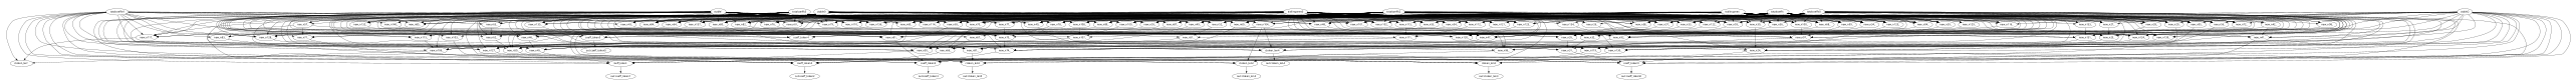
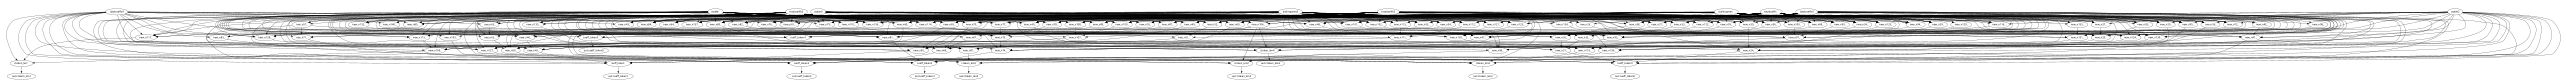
  digraph {
    fontname="Noto Sans"
    node [fontname="Noto Sans"]
    edge [fontname="Noto Sans"]
    new_n31_
    coeff_token0
    "out:coeff_token0"
    ctable2
    new_n24_
    new_n41_
    new_n29_
    new_n27_
    new_n26_
    new_n56_
    coeff_token1
    coeff_token2
    new_n72_
    coeff_token3
    coeff_token4
    coeff_token5
    ctoken_len0
    new_n91_
    new_n95_
    new_n106_
    new_n117_
    new_n116_
    ctoken_len2
    new_n119_
    new_n130_
    new_n131_
    new_n135_
    ctoken_len4
    new_n25_
    "out:coeff_token1"
    "out:coeff_token2"
    new_n71_
    "out:coeff_token3"
    "out:coeff_token5"
    "out:ctoken_len0"
    ctoken_len1
    new_n115_
    "out:ctoken_len2"
    ctoken_len3
    "out:ctoken_len4"
    ctable1
    new_n40_
    new_n33_
    new_n37_
    new_n38_
    new_n43_
    new_n57_
    new_n50_
    new_n49_
    new_n47_
    new_n46_
    new_n48_
    new_n52_
    new_n66_
    new_n64_
    new_n65_
    new_n60_
    new_n62_
    new_n61_
    new_n70_
    new_n81_
    new_n80_
    new_n79_
    new_n78_
    new_n76_
    new_n77_
    new_n82_
    new_n84_
    new_n85_
    new_n103_
    new_n92_
    new_n93_
    new_n102_
    new_n101_
    new_n99_
    new_n100_
    new_n109_
    new_n108_
    new_n110_
    new_n125_
    new_n120_
    new_n136_
    new_n137_
    new_n128_
    new_n132_
    new_n32_
    new_n35_
    new_n124_
    new_n45_
    new_n51_
    new_n59_
    new_n74_
    new_n75_
    new_n83_
    new_n96_
    new_n97_
    new_n107_
    new_n127_
    totalcoeffs4
    new_n63_
    new_n87_
    new_n89_
    new_n104_
    new_n140_
+   "out:ctoken_len1"
    new_n139_
    new_n30_
    totalcoeffs2
    new_n28_
    new_n39_
    new_n34_
    new_n36_
    new_n42_
    new_n53_
    new_n54_
    new_n55_
    new_n69_
    new_n68_
    new_n94_
    new_n113_
    new_n112_
    new_n114_
    new_n123_
    new_n122_
    new_n121_
    new_n134_
    new_n67_
    new_n111_
    "out:ctoken_len3"
    trailingones0
    new_n129_
    new_n133_
    totalcoeffs0
    totalcoeffs3
    ctable0
    totalcoeffs1
    new_n98_
    trailingones1
    new_n31_ -> coeff_token0
    coeff_token0 -> "out:coeff_token0"
    ctable2 -> coeff_token0
    ctable2 -> new_n24_
    ctable2 -> new_n41_
    ctable2 -> new_n29_
    ctable2 -> new_n27_
    ctable2 -> new_n26_
    ctable2 -> new_n56_
    ctable2 -> coeff_token1
    ctable2 -> coeff_token2
    ctable2 -> new_n72_
    ctable2 -> coeff_token3
    ctable2 -> coeff_token4
    ctable2 -> coeff_token5
    ctable2 -> ctoken_len0
    ctable2 -> new_n91_
    ctable2 -> new_n95_
    ctable2 -> new_n106_
    ctable2 -> new_n117_
    ctable2 -> new_n116_
    ctable2 -> ctoken_len2
    ctable2 -> new_n119_
    ctable2 -> new_n130_
    ctable2 -> new_n131_
    ctable2 -> new_n135_
    ctable2 -> ctoken_len4
    new_n24_ -> coeff_token0
    new_n41_ -> coeff_token0
    new_n29_ -> new_n24_
    new_n27_ -> new_n25_
    new_n26_ -> new_n25_
    new_n56_ -> coeff_token1
    coeff_token1 -> "out:coeff_token1"
    coeff_token2 -> "out:coeff_token2"
    new_n72_ -> new_n71_
    coeff_token3 -> "out:coeff_token3"
    coeff_token5 -> "out:coeff_token5"
    ctoken_len0 -> "out:ctoken_len0"
    new_n91_ -> ctoken_len0
    new_n95_ -> new_n91_
    new_n106_ -> ctoken_len1
    new_n117_ -> ctoken_len1
    new_n116_ -> new_n115_
    ctoken_len2 -> "out:ctoken_len2"
    new_n119_ -> ctoken_len2
    new_n130_ -> ctoken_len3
    new_n131_ -> new_n130_
    new_n135_ -> new_n130_
    ctoken_len4 -> "out:ctoken_len4"
    new_n25_ -> new_n24_
    new_n71_ -> coeff_token2
+   ctoken_len1 -> "out:ctoken_len1"
    new_n115_ -> new_n106_
    ctoken_len3 -> "out:ctoken_len3"
    ctable1 -> coeff_token0
    ctable1 -> coeff_token4
    ctable1 -> coeff_token5
    ctable1 -> new_n91_
    ctable1 -> new_n106_
    ctable1 -> new_n117_
    ctable1 -> new_n135_
    ctable1 -> ctoken_len4
    ctable1 -> new_n115_
    ctable1 -> new_n40_
    ctable1 -> new_n33_
    ctable1 -> new_n37_
    ctable1 -> new_n38_
    ctable1 -> new_n43_
    ctable1 -> new_n57_
    ctable1 -> new_n50_
    ctable1 -> new_n49_
    ctable1 -> new_n47_
    ctable1 -> new_n46_
    ctable1 -> new_n48_
    ctable1 -> new_n52_
    ctable1 -> new_n66_
    ctable1 -> new_n64_
    ctable1 -> new_n65_
    ctable1 -> new_n60_
    ctable1 -> new_n62_
    ctable1 -> new_n61_
    ctable1 -> new_n70_
    ctable1 -> new_n81_
    ctable1 -> new_n80_
    ctable1 -> new_n79_
    ctable1 -> new_n78_
    ctable1 -> new_n76_
    ctable1 -> new_n77_
    ctable1 -> new_n82_
    ctable1 -> new_n84_
    ctable1 -> new_n85_
    ctable1 -> new_n103_
    ctable1 -> new_n92_
    ctable1 -> new_n93_
    ctable1 -> new_n102_
    ctable1 -> new_n101_
    ctable1 -> new_n99_
    ctable1 -> new_n100_
    ctable1 -> new_n109_
    ctable1 -> new_n108_
    ctable1 -> new_n110_
    ctable1 -> new_n125_
    ctable1 -> new_n120_
    ctable1 -> new_n136_
    ctable1 -> new_n137_
    ctable1 -> new_n128_
    ctable1 -> new_n132_
    new_n40_ -> new_n31_
    new_n33_ -> new_n32_
    new_n37_ -> new_n35_
    new_n38_ -> new_n35_
    new_n43_ -> new_n41_
    new_n57_ -> coeff_token1
    new_n57_ -> new_n71_
    new_n57_ -> new_n124_
    new_n50_ -> coeff_token1
    new_n49_ -> new_n45_
    new_n47_ -> new_n45_
    new_n46_ -> new_n45_
    new_n48_ -> new_n47_
    new_n52_ -> new_n51_
    new_n66_ -> coeff_token2
    new_n64_ -> new_n59_
    new_n65_ -> new_n59_
    new_n60_ -> new_n59_
    new_n62_ -> new_n59_
    new_n61_ -> new_n59_
    new_n70_ -> new_n66_
    new_n81_ -> coeff_token3
    new_n80_ -> new_n74_
    new_n79_ -> new_n74_
    new_n78_ -> new_n75_
    new_n76_ -> new_n75_
    new_n77_ -> new_n75_
    new_n82_ -> new_n81_
    new_n84_ -> new_n83_
    new_n85_ -> new_n83_
    new_n103_ -> ctoken_len0
    new_n92_ -> new_n91_
    new_n93_ -> new_n92_
    new_n102_ -> new_n96_
    new_n101_ -> new_n96_
    new_n99_ -> new_n97_
    new_n100_ -> new_n97_
    new_n109_ -> new_n107_
    new_n108_ -> new_n107_
    new_n110_ -> new_n107_
    new_n125_ -> new_n119_
    new_n120_ -> new_n119_
    new_n136_ -> ctoken_len3
    new_n137_ -> ctoken_len3
    new_n128_ -> new_n127_
    new_n132_ -> new_n131_
    new_n32_ -> new_n31_
    new_n35_ -> new_n31_
    new_n124_ -> new_n119_
    new_n45_ -> coeff_token1
    new_n51_ -> new_n50_
    new_n59_ -> coeff_token2
    new_n74_ -> coeff_token3
    new_n75_ -> new_n74_
    new_n83_ -> coeff_token3
    new_n96_ -> ctoken_len0
    new_n97_ -> new_n96_
    new_n107_ -> new_n106_
    new_n127_ -> ctoken_len3
    totalcoeffs4 -> coeff_token0
    totalcoeffs4 -> coeff_token1
    totalcoeffs4 -> coeff_token2
    totalcoeffs4 -> coeff_token3
    totalcoeffs4 -> ctoken_len0
    totalcoeffs4 -> new_n117_
    totalcoeffs4 -> ctoken_len2
    totalcoeffs4 -> new_n130_
    totalcoeffs4 -> new_n71_
    totalcoeffs4 -> ctoken_len1
    totalcoeffs4 -> new_n43_
    totalcoeffs4 -> new_n50_
    totalcoeffs4 -> new_n46_
    totalcoeffs4 -> new_n85_
    totalcoeffs4 -> new_n128_
    totalcoeffs4 -> new_n45_
    totalcoeffs4 -> new_n59_
    totalcoeffs4 -> new_n83_
    totalcoeffs4 -> new_n63_
    totalcoeffs4 -> new_n87_
    totalcoeffs4 -> new_n89_
    totalcoeffs4 -> new_n104_
    totalcoeffs4 -> new_n140_
    new_n63_ -> new_n62_
    new_n87_ -> coeff_token4
    new_n89_ -> coeff_token5
    new_n104_ -> new_n117_
    new_n104_ -> ctoken_len2
    new_n104_ -> ctoken_len4
    new_n104_ -> new_n103_
    new_n140_ -> new_n139_
    new_n139_ -> ctoken_len4
    new_n30_ -> new_n24_
    totalcoeffs2 -> new_n24_
    totalcoeffs2 -> new_n56_
    totalcoeffs2 -> new_n95_
    totalcoeffs2 -> new_n116_
    totalcoeffs2 -> new_n135_
    totalcoeffs2 -> new_n25_
    totalcoeffs2 -> new_n71_
    totalcoeffs2 -> ctoken_len3
    totalcoeffs2 -> new_n40_
    totalcoeffs2 -> new_n33_
    totalcoeffs2 -> new_n37_
    totalcoeffs2 -> new_n38_
    totalcoeffs2 -> new_n49_
    totalcoeffs2 -> new_n47_
    totalcoeffs2 -> new_n48_
    totalcoeffs2 -> new_n52_
    totalcoeffs2 -> new_n64_
    totalcoeffs2 -> new_n65_
    totalcoeffs2 -> new_n61_
    totalcoeffs2 -> new_n70_
    totalcoeffs2 -> new_n81_
    totalcoeffs2 -> new_n80_
    totalcoeffs2 -> new_n79_
    totalcoeffs2 -> new_n78_
    totalcoeffs2 -> new_n76_
    totalcoeffs2 -> new_n82_
    totalcoeffs2 -> new_n84_
    totalcoeffs2 -> new_n85_
    totalcoeffs2 -> new_n92_
    totalcoeffs2 -> new_n93_
    totalcoeffs2 -> new_n102_
    totalcoeffs2 -> new_n101_
    totalcoeffs2 -> new_n99_
    totalcoeffs2 -> new_n100_
    totalcoeffs2 -> new_n109_
    totalcoeffs2 -> new_n108_
    totalcoeffs2 -> new_n110_
    totalcoeffs2 -> new_n125_
    totalcoeffs2 -> new_n137_
    totalcoeffs2 -> new_n132_
    totalcoeffs2 -> new_n124_
    totalcoeffs2 -> new_n127_
    totalcoeffs2 -> new_n63_
    totalcoeffs2 -> new_n87_
    totalcoeffs2 -> new_n89_
    totalcoeffs2 -> new_n104_
    totalcoeffs2 -> new_n140_
    totalcoeffs2 -> new_n30_
    totalcoeffs2 -> new_n28_
    totalcoeffs2 -> new_n39_
    totalcoeffs2 -> new_n34_
    totalcoeffs2 -> new_n36_
    totalcoeffs2 -> new_n42_
    totalcoeffs2 -> new_n53_
    totalcoeffs2 -> new_n54_
    totalcoeffs2 -> new_n55_
    totalcoeffs2 -> new_n69_
    totalcoeffs2 -> new_n68_
    totalcoeffs2 -> new_n94_
    totalcoeffs2 -> new_n113_
    totalcoeffs2 -> new_n112_
    totalcoeffs2 -> new_n114_
    totalcoeffs2 -> new_n123_
    totalcoeffs2 -> new_n122_
    totalcoeffs2 -> new_n121_
    totalcoeffs2 -> new_n134_
    new_n28_ -> new_n25_
    new_n39_ -> new_n31_
    new_n34_ -> new_n32_
    new_n36_ -> new_n35_
    new_n42_ -> new_n41_
    new_n42_ -> new_n46_
    new_n53_ -> new_n50_
    new_n54_ -> new_n50_
    new_n55_ -> new_n50_
    new_n69_ -> new_n66_
    new_n68_ -> new_n67_
    new_n94_ -> new_n92_
    new_n113_ -> new_n111_
    new_n112_ -> new_n111_
    new_n114_ -> new_n111_
    new_n123_ -> new_n120_
    new_n122_ -> new_n120_
    new_n121_ -> new_n120_
    new_n134_ -> new_n130_
    new_n67_ -> new_n66_
    new_n111_ -> new_n106_
    trailingones0 -> new_n24_
    trailingones0 -> new_n27_
    trailingones0 -> new_n26_
    trailingones0 -> new_n56_
    trailingones0 -> new_n72_
    trailingones0 -> new_n95_
    trailingones0 -> new_n116_
    trailingones0 -> new_n40_
    trailingones0 -> new_n43_
    trailingones0 -> new_n49_
    trailingones0 -> new_n47_
    trailingones0 -> new_n46_
    trailingones0 -> new_n48_
    trailingones0 -> new_n52_
    trailingones0 -> new_n64_
    trailingones0 -> new_n65_
    trailingones0 -> new_n60_
    trailingones0 -> new_n62_
    trailingones0 -> new_n61_
    trailingones0 -> new_n70_
    trailingones0 -> new_n81_
    trailingones0 -> new_n80_
    trailingones0 -> new_n79_
    trailingones0 -> new_n78_
    trailingones0 -> new_n76_
    trailingones0 -> new_n77_
    trailingones0 -> new_n82_
    trailingones0 -> new_n84_
    trailingones0 -> new_n92_
    trailingones0 -> new_n102_
    trailingones0 -> new_n101_
    trailingones0 -> new_n99_
    trailingones0 -> new_n100_
    trailingones0 -> new_n109_
    trailingones0 -> new_n108_
    trailingones0 -> new_n110_
    trailingones0 -> new_n125_
    trailingones0 -> new_n120_
    trailingones0 -> new_n136_
    trailingones0 -> new_n137_
    trailingones0 -> new_n32_
    trailingones0 -> new_n35_
    trailingones0 -> new_n124_
    trailingones0 -> new_n97_
    trailingones0 -> new_n127_
    trailingones0 -> new_n139_
    trailingones0 -> new_n39_
    trailingones0 -> new_n34_
    trailingones0 -> new_n36_
    trailingones0 -> new_n53_
    trailingones0 -> new_n54_
    trailingones0 -> new_n55_
    trailingones0 -> new_n69_
    trailingones0 -> new_n68_
    trailingones0 -> new_n94_
    trailingones0 -> new_n113_
    trailingones0 -> new_n112_
    trailingones0 -> new_n114_
    trailingones0 -> new_n123_
    trailingones0 -> new_n121_
    trailingones0 -> new_n129_
    trailingones0 -> new_n133_
    new_n129_ -> new_n128_
    new_n133_ -> new_n131_
    totalcoeffs0 -> new_n29_
    totalcoeffs0 -> new_n56_
    totalcoeffs0 -> coeff_token2
    totalcoeffs0 -> new_n72_
    totalcoeffs0 -> coeff_token3
    totalcoeffs0 -> new_n95_
    totalcoeffs0 -> new_n116_
    totalcoeffs0 -> new_n130_
    totalcoeffs0 -> new_n131_
    totalcoeffs0 -> new_n25_
    totalcoeffs0 -> new_n33_
    totalcoeffs0 -> new_n37_
    totalcoeffs0 -> new_n38_
    totalcoeffs0 -> new_n49_
    totalcoeffs0 -> new_n48_
-   totalcoeffs0 -> new_n98_
+   totalcoeffs0 -> new_n52_
    totalcoeffs0 -> new_n66_
    totalcoeffs0 -> new_n93_
    totalcoeffs0 -> new_n102_
    totalcoeffs0 -> new_n101_
    totalcoeffs0 -> new_n99_
    totalcoeffs0 -> new_n100_
    totalcoeffs0 -> new_n109_
    totalcoeffs0 -> new_n108_
    totalcoeffs0 -> new_n125_
    totalcoeffs0 -> new_n136_
    totalcoeffs0 -> new_n124_
    totalcoeffs0 -> new_n74_
    totalcoeffs0 -> new_n97_
    totalcoeffs0 -> new_n87_
    totalcoeffs0 -> new_n89_
    totalcoeffs0 -> new_n104_
    totalcoeffs0 -> new_n139_
    totalcoeffs0 -> new_n30_
    totalcoeffs0 -> new_n28_
    totalcoeffs0 -> new_n39_
    totalcoeffs0 -> new_n34_
    totalcoeffs0 -> new_n36_
    totalcoeffs0 -> new_n42_
    totalcoeffs0 -> new_n53_
    totalcoeffs0 -> new_n54_
    totalcoeffs0 -> new_n68_
    totalcoeffs0 -> new_n94_
    totalcoeffs0 -> new_n113_
    totalcoeffs0 -> new_n112_
    totalcoeffs0 -> new_n123_
    totalcoeffs0 -> new_n122_
    totalcoeffs0 -> new_n121_
    totalcoeffs0 -> new_n129_
    totalcoeffs3 -> new_n41_
    totalcoeffs3 -> new_n29_
    totalcoeffs3 -> new_n91_
    totalcoeffs3 -> new_n117_
    totalcoeffs3 -> new_n119_
    totalcoeffs3 -> new_n135_
    totalcoeffs3 -> new_n25_
    totalcoeffs3 -> new_n115_
    totalcoeffs3 -> new_n40_
    totalcoeffs3 -> new_n37_
    totalcoeffs3 -> new_n38_
    totalcoeffs3 -> new_n57_
    totalcoeffs3 -> new_n52_
    totalcoeffs3 -> new_n64_
    totalcoeffs3 -> new_n65_
    totalcoeffs3 -> new_n60_
    totalcoeffs3 -> new_n61_
    totalcoeffs3 -> new_n70_
    totalcoeffs3 -> new_n80_
    totalcoeffs3 -> new_n79_
    totalcoeffs3 -> new_n76_
    totalcoeffs3 -> new_n82_
    totalcoeffs3 -> new_n84_
    totalcoeffs3 -> new_n85_
    totalcoeffs3 -> new_n109_
    totalcoeffs3 -> new_n108_
    totalcoeffs3 -> new_n110_
    totalcoeffs3 -> new_n136_
    totalcoeffs3 -> new_n137_
    totalcoeffs3 -> new_n128_
    totalcoeffs3 -> new_n132_
    totalcoeffs3 -> new_n32_
    totalcoeffs3 -> new_n45_
    totalcoeffs3 -> new_n75_
    totalcoeffs3 -> new_n96_
    totalcoeffs3 -> new_n127_
    totalcoeffs3 -> new_n63_
    totalcoeffs3 -> new_n87_
    totalcoeffs3 -> new_n89_
    totalcoeffs3 -> new_n104_
    totalcoeffs3 -> new_n140_
    totalcoeffs3 -> new_n30_
    totalcoeffs3 -> new_n39_
    totalcoeffs3 -> new_n36_
    totalcoeffs3 -> new_n53_
    totalcoeffs3 -> new_n54_
    totalcoeffs3 -> new_n55_
    totalcoeffs3 -> new_n69_
    totalcoeffs3 -> new_n113_
    totalcoeffs3 -> new_n112_
    totalcoeffs3 -> new_n114_
    totalcoeffs3 -> new_n123_
    totalcoeffs3 -> new_n122_
    totalcoeffs3 -> new_n121_
    totalcoeffs3 -> new_n134_
    totalcoeffs3 -> new_n67_
    ctable0 -> new_n31_
    ctable0 -> new_n29_
    ctable0 -> new_n27_
    ctable0 -> new_n26_
    ctable0 -> coeff_token4
    ctable0 -> coeff_token5
    ctable0 -> new_n91_
    ctable0 -> new_n106_
    ctable0 -> new_n117_
    ctable0 -> ctoken_len2
    ctable0 -> new_n119_
    ctable0 -> new_n131_
    ctable0 -> new_n135_
    ctable0 -> ctoken_len4
    ctable0 -> new_n115_
    ctable0 -> new_n33_
    ctable0 -> new_n43_
    ctable0 -> new_n57_
    ctable0 -> new_n49_
    ctable0 -> new_n46_
    ctable0 -> new_n48_
    ctable0 -> new_n66_
    ctable0 -> new_n64_
    ctable0 -> new_n62_
    ctable0 -> new_n61_
    ctable0 -> new_n81_
    ctable0 -> new_n80_
    ctable0 -> new_n79_
    ctable0 -> new_n78_
    ctable0 -> new_n76_
    ctable0 -> new_n77_
    ctable0 -> new_n82_
    ctable0 -> new_n84_
    ctable0 -> new_n103_
    ctable0 -> new_n93_
    ctable0 -> new_n102_
    ctable0 -> new_n101_
    ctable0 -> new_n136_
    ctable0 -> new_n137_
    ctable0 -> new_n128_
    ctable0 -> new_n35_
    ctable0 -> new_n51_
    ctable0 -> new_n97_
    ctable0 -> new_n127_
    ctable0 -> new_n30_
    ctable0 -> new_n34_
    ctable0 -> new_n53_
    ctable0 -> new_n54_
    ctable0 -> new_n55_
    ctable0 -> new_n69_
    ctable0 -> new_n68_
    ctable0 -> new_n94_
    ctable0 -> new_n113_
    ctable0 -> new_n112_
    ctable0 -> new_n114_
    ctable0 -> new_n123_
    ctable0 -> new_n122_
    ctable0 -> new_n121_
    totalcoeffs1 -> new_n41_
    totalcoeffs1 -> new_n29_
    totalcoeffs1 -> new_n27_
    totalcoeffs1 -> new_n56_
    totalcoeffs1 -> new_n72_
    totalcoeffs1 -> new_n95_
    totalcoeffs1 -> new_n115_
    totalcoeffs1 -> ctoken_len3
    totalcoeffs1 -> new_n40_
    totalcoeffs1 -> new_n33_
    totalcoeffs1 -> new_n37_
    totalcoeffs1 -> new_n38_
    totalcoeffs1 -> new_n47_
    totalcoeffs1 -> new_n52_
    totalcoeffs1 -> new_n64_
    totalcoeffs1 -> new_n65_
    totalcoeffs1 -> new_n60_
    totalcoeffs1 -> new_n61_
    totalcoeffs1 -> new_n70_
    totalcoeffs1 -> new_n81_
    totalcoeffs1 -> new_n79_
    totalcoeffs1 -> new_n78_
    totalcoeffs1 -> new_n77_
    totalcoeffs1 -> new_n85_
    totalcoeffs1 -> new_n93_
    totalcoeffs1 -> new_n99_
    totalcoeffs1 -> new_n100_
    totalcoeffs1 -> new_n125_
    totalcoeffs1 -> new_n124_
    totalcoeffs1 -> new_n45_
    totalcoeffs1 -> new_n74_
    totalcoeffs1 -> new_n75_
    totalcoeffs1 -> new_n96_
    totalcoeffs1 -> new_n107_
    totalcoeffs1 -> new_n63_
    totalcoeffs1 -> new_n87_
    totalcoeffs1 -> new_n89_
    totalcoeffs1 -> new_n104_
    totalcoeffs1 -> new_n139_
    totalcoeffs1 -> new_n30_
    totalcoeffs1 -> new_n28_
    totalcoeffs1 -> new_n39_
    totalcoeffs1 -> new_n34_
    totalcoeffs1 -> new_n36_
    totalcoeffs1 -> new_n53_
    totalcoeffs1 -> new_n54_
    totalcoeffs1 -> new_n55_
    totalcoeffs1 -> new_n69_
    totalcoeffs1 -> new_n68_
    totalcoeffs1 -> new_n94_
    totalcoeffs1 -> new_n123_
    totalcoeffs1 -> new_n122_
    totalcoeffs1 -> new_n121_
    totalcoeffs1 -> new_n134_
    totalcoeffs1 -> new_n111_
    totalcoeffs1 -> new_n133_
    totalcoeffs1 -> new_n98_
    new_n98_ -> new_n97_
    trailingones1 -> new_n29_
    trailingones1 -> new_n27_
    trailingones1 -> new_n56_
    trailingones1 -> new_n72_
    trailingones1 -> new_n95_
    trailingones1 -> new_n116_
    trailingones1 -> new_n40_
    trailingones1 -> new_n33_
    trailingones1 -> new_n37_
    trailingones1 -> new_n38_
    trailingones1 -> new_n43_
    trailingones1 -> new_n49_
    trailingones1 -> new_n47_
    trailingones1 -> new_n46_
    trailingones1 -> new_n48_
    trailingones1 -> new_n65_
    trailingones1 -> new_n60_
    trailingones1 -> new_n62_
    trailingones1 -> new_n70_
    trailingones1 -> new_n80_
    trailingones1 -> new_n78_
    trailingones1 -> new_n76_
    trailingones1 -> new_n77_
    trailingones1 -> new_n82_
    trailingones1 -> new_n84_
    trailingones1 -> new_n85_
    trailingones1 -> new_n92_
    trailingones1 -> new_n93_
    trailingones1 -> new_n102_
    trailingones1 -> new_n101_
    trailingones1 -> new_n99_
    trailingones1 -> new_n100_
    trailingones1 -> new_n109_
    trailingones1 -> new_n108_
    trailingones1 -> new_n110_
    trailingones1 -> new_n125_
    trailingones1 -> new_n120_
    trailingones1 -> new_n136_
    trailingones1 -> new_n137_
    trailingones1 -> new_n128_
    trailingones1 -> new_n124_
    trailingones1 -> new_n51_
    trailingones1 -> new_n59_
    trailingones1 -> new_n74_
    trailingones1 -> new_n127_
    trailingones1 -> new_n139_
    trailingones1 -> new_n30_
    trailingones1 -> new_n28_
    trailingones1 -> new_n39_
    trailingones1 -> new_n34_
    trailingones1 -> new_n36_
    trailingones1 -> new_n55_
    trailingones1 -> new_n69_
    trailingones1 -> new_n68_
    trailingones1 -> new_n94_
    trailingones1 -> new_n113_
    trailingones1 -> new_n112_
    trailingones1 -> new_n114_
    trailingones1 -> new_n122_
    trailingones1 -> new_n133_
    trailingones1 -> new_n98_
  }
